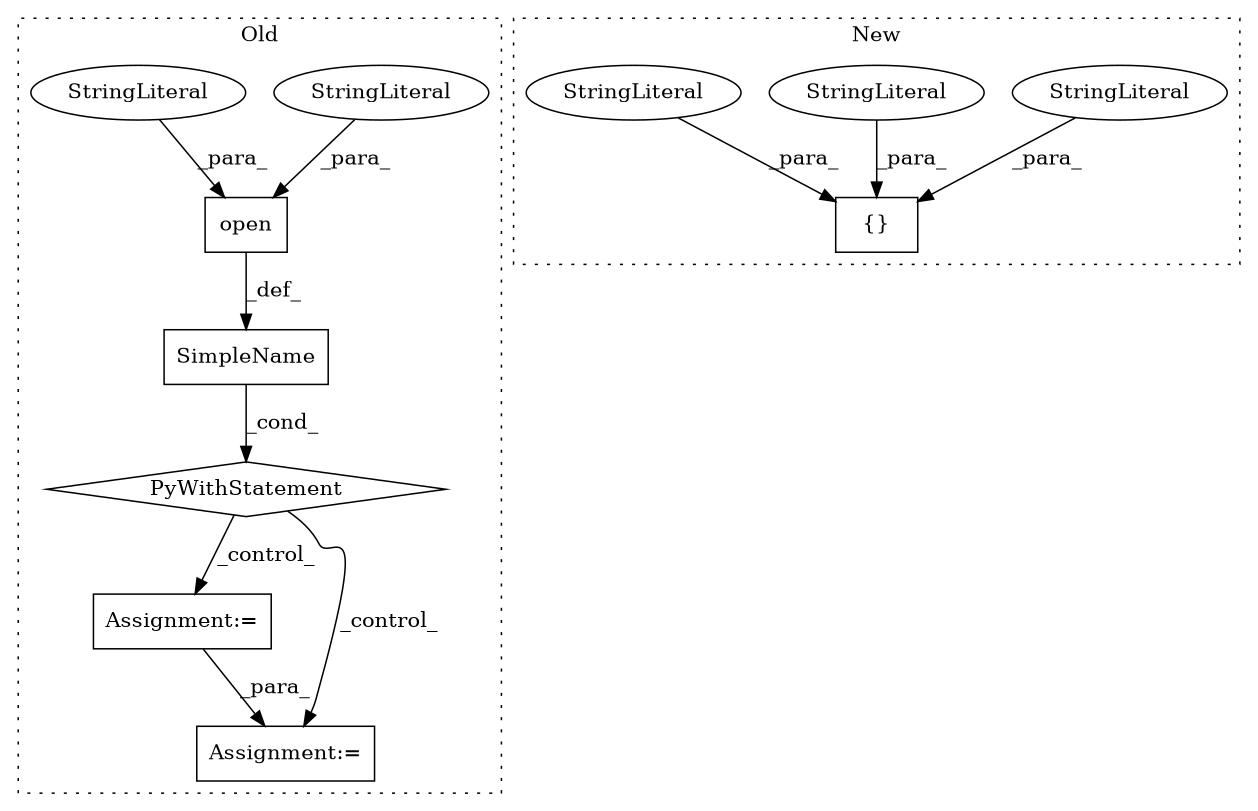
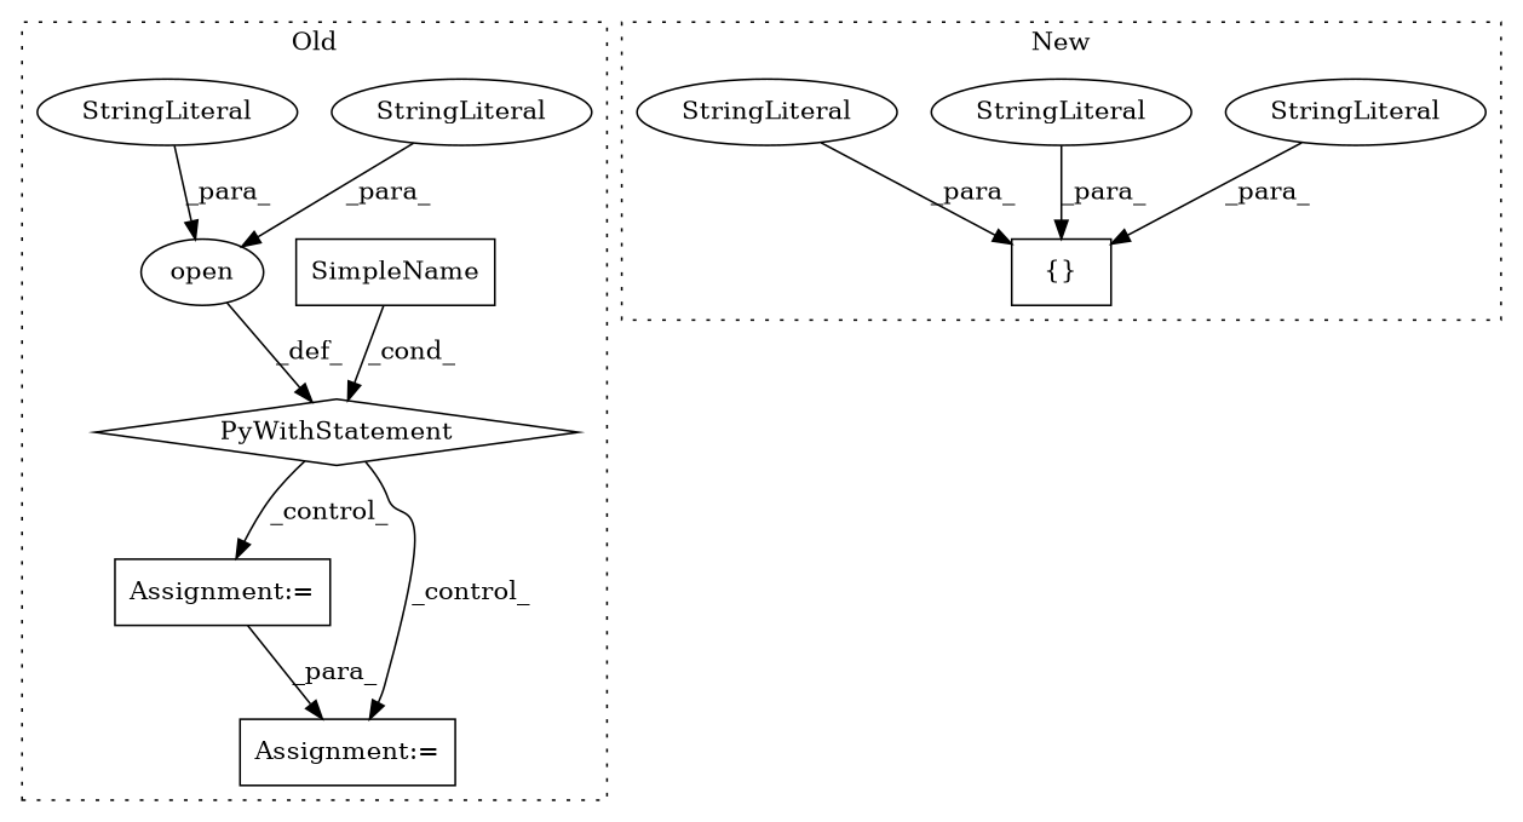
  digraph {
    node [a=45 l=1 shape=box]
-   n1 [a=32 l="5,1" label=open s="3261,3288"]
+   n1 [a=32 l="5,1" label=open s="3261,3288" shape=ellipse]
    n2 [l=3 label=StringLiteral s=3285 shape=ellipse]
    n3 [a=104 l="10,2" label=PyWithStatement s="3251,3289" shape=diamond]
    n4 [a=42 label=SimpleName l=""]
    n5 [a=7 label="Assignment:=" s=3325]
    n6 [l=18 label=StringLiteral s=3266 shape=ellipse]
    n7 [a=7 label="Assignment:=" s=3342]
    n8 [a=4 l="1,1" label="{}" s="3273,3298"]
    n9 [l=7 label=StringLiteral s=3283 shape=ellipse]
    n10 [l=8 label=StringLiteral s=3274 shape=ellipse]
    n11 [l=7 label=StringLiteral s=3291 shape=ellipse]
    subgraph cluster_1 {
      label=Old
      style=dotted
      n1
      n2
      n3
      n4
      n5
      n6
      n7
    }
    subgraph cluster_2 {
      label=New
      style=dotted
      n8
      n9
      n10
      n11
    }
-   n1 -> n4 [label=_def_]
+   n1 -> n3 [label=_def_]
    n2 -> n1 [label=_para_]
    n3 -> n5 [label=_control_]
    n3 -> n7 [label=_control_]
    n4 -> n3 [label=_cond_]
    n5 -> n7 [label=_para_]
    n6 -> n1 [label=_para_]
    n9 -> n8 [label=_para_]
    n10 -> n8 [label=_para_]
    n11 -> n8 [label=_para_]
  }
